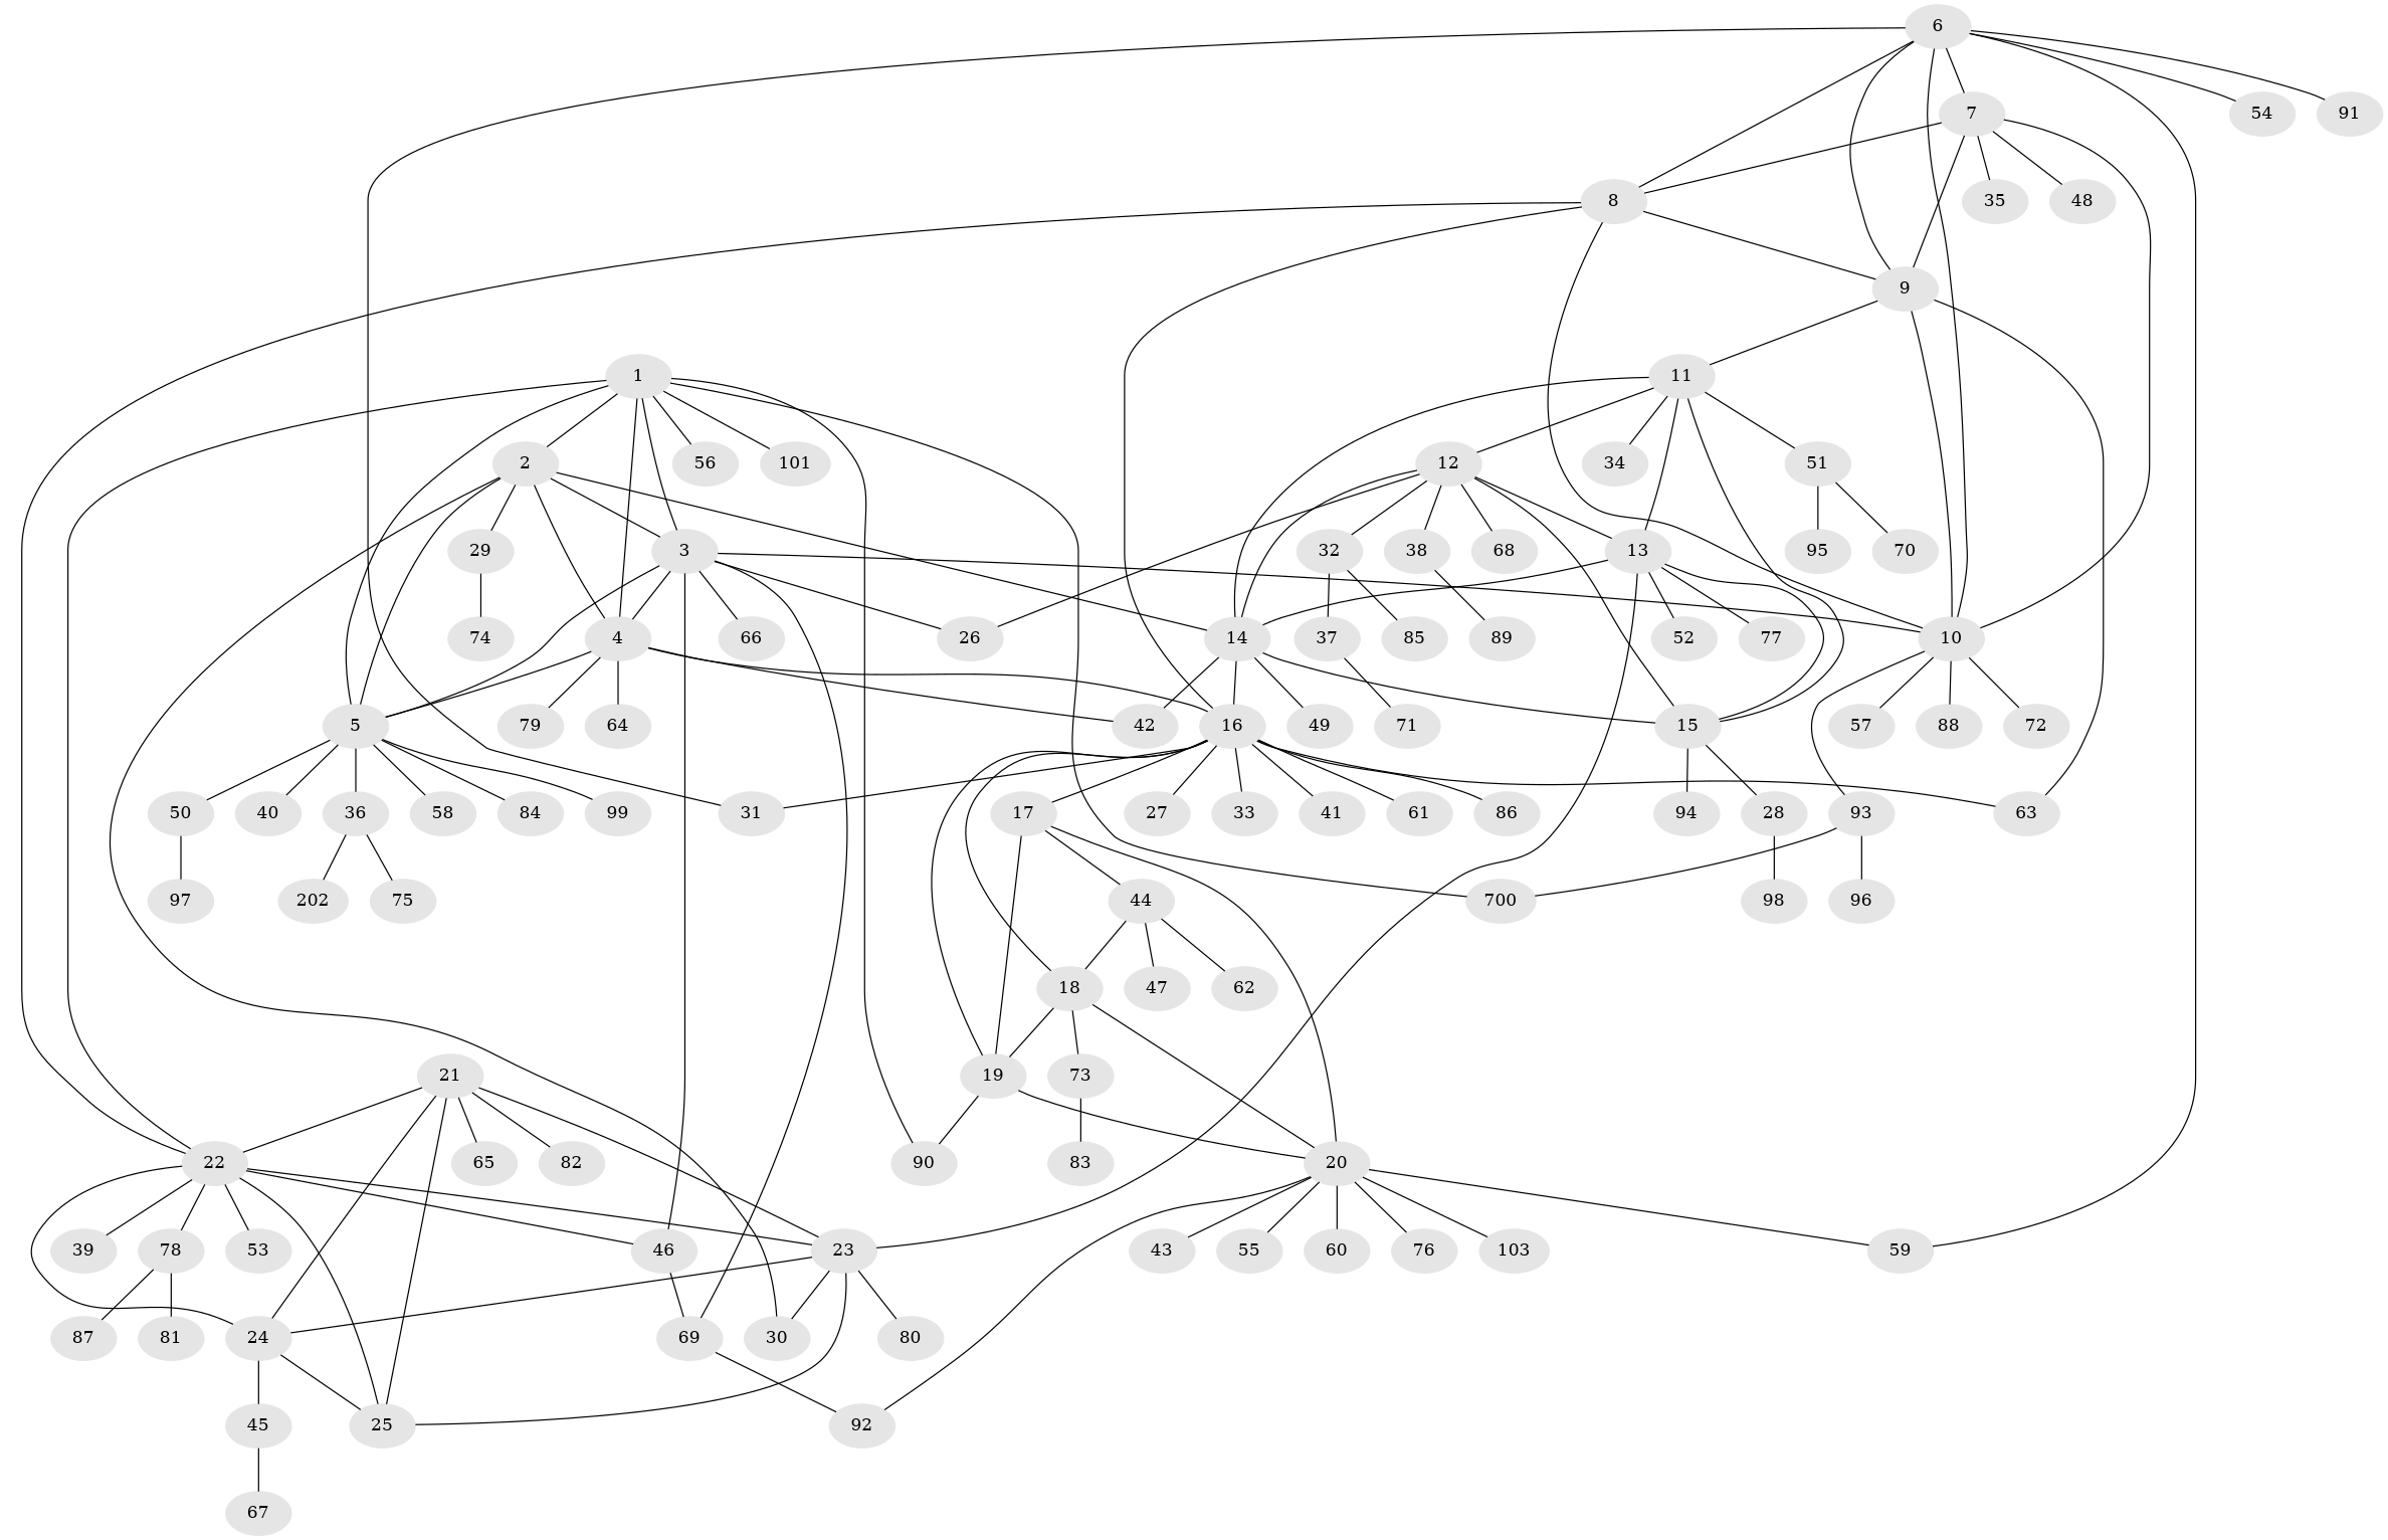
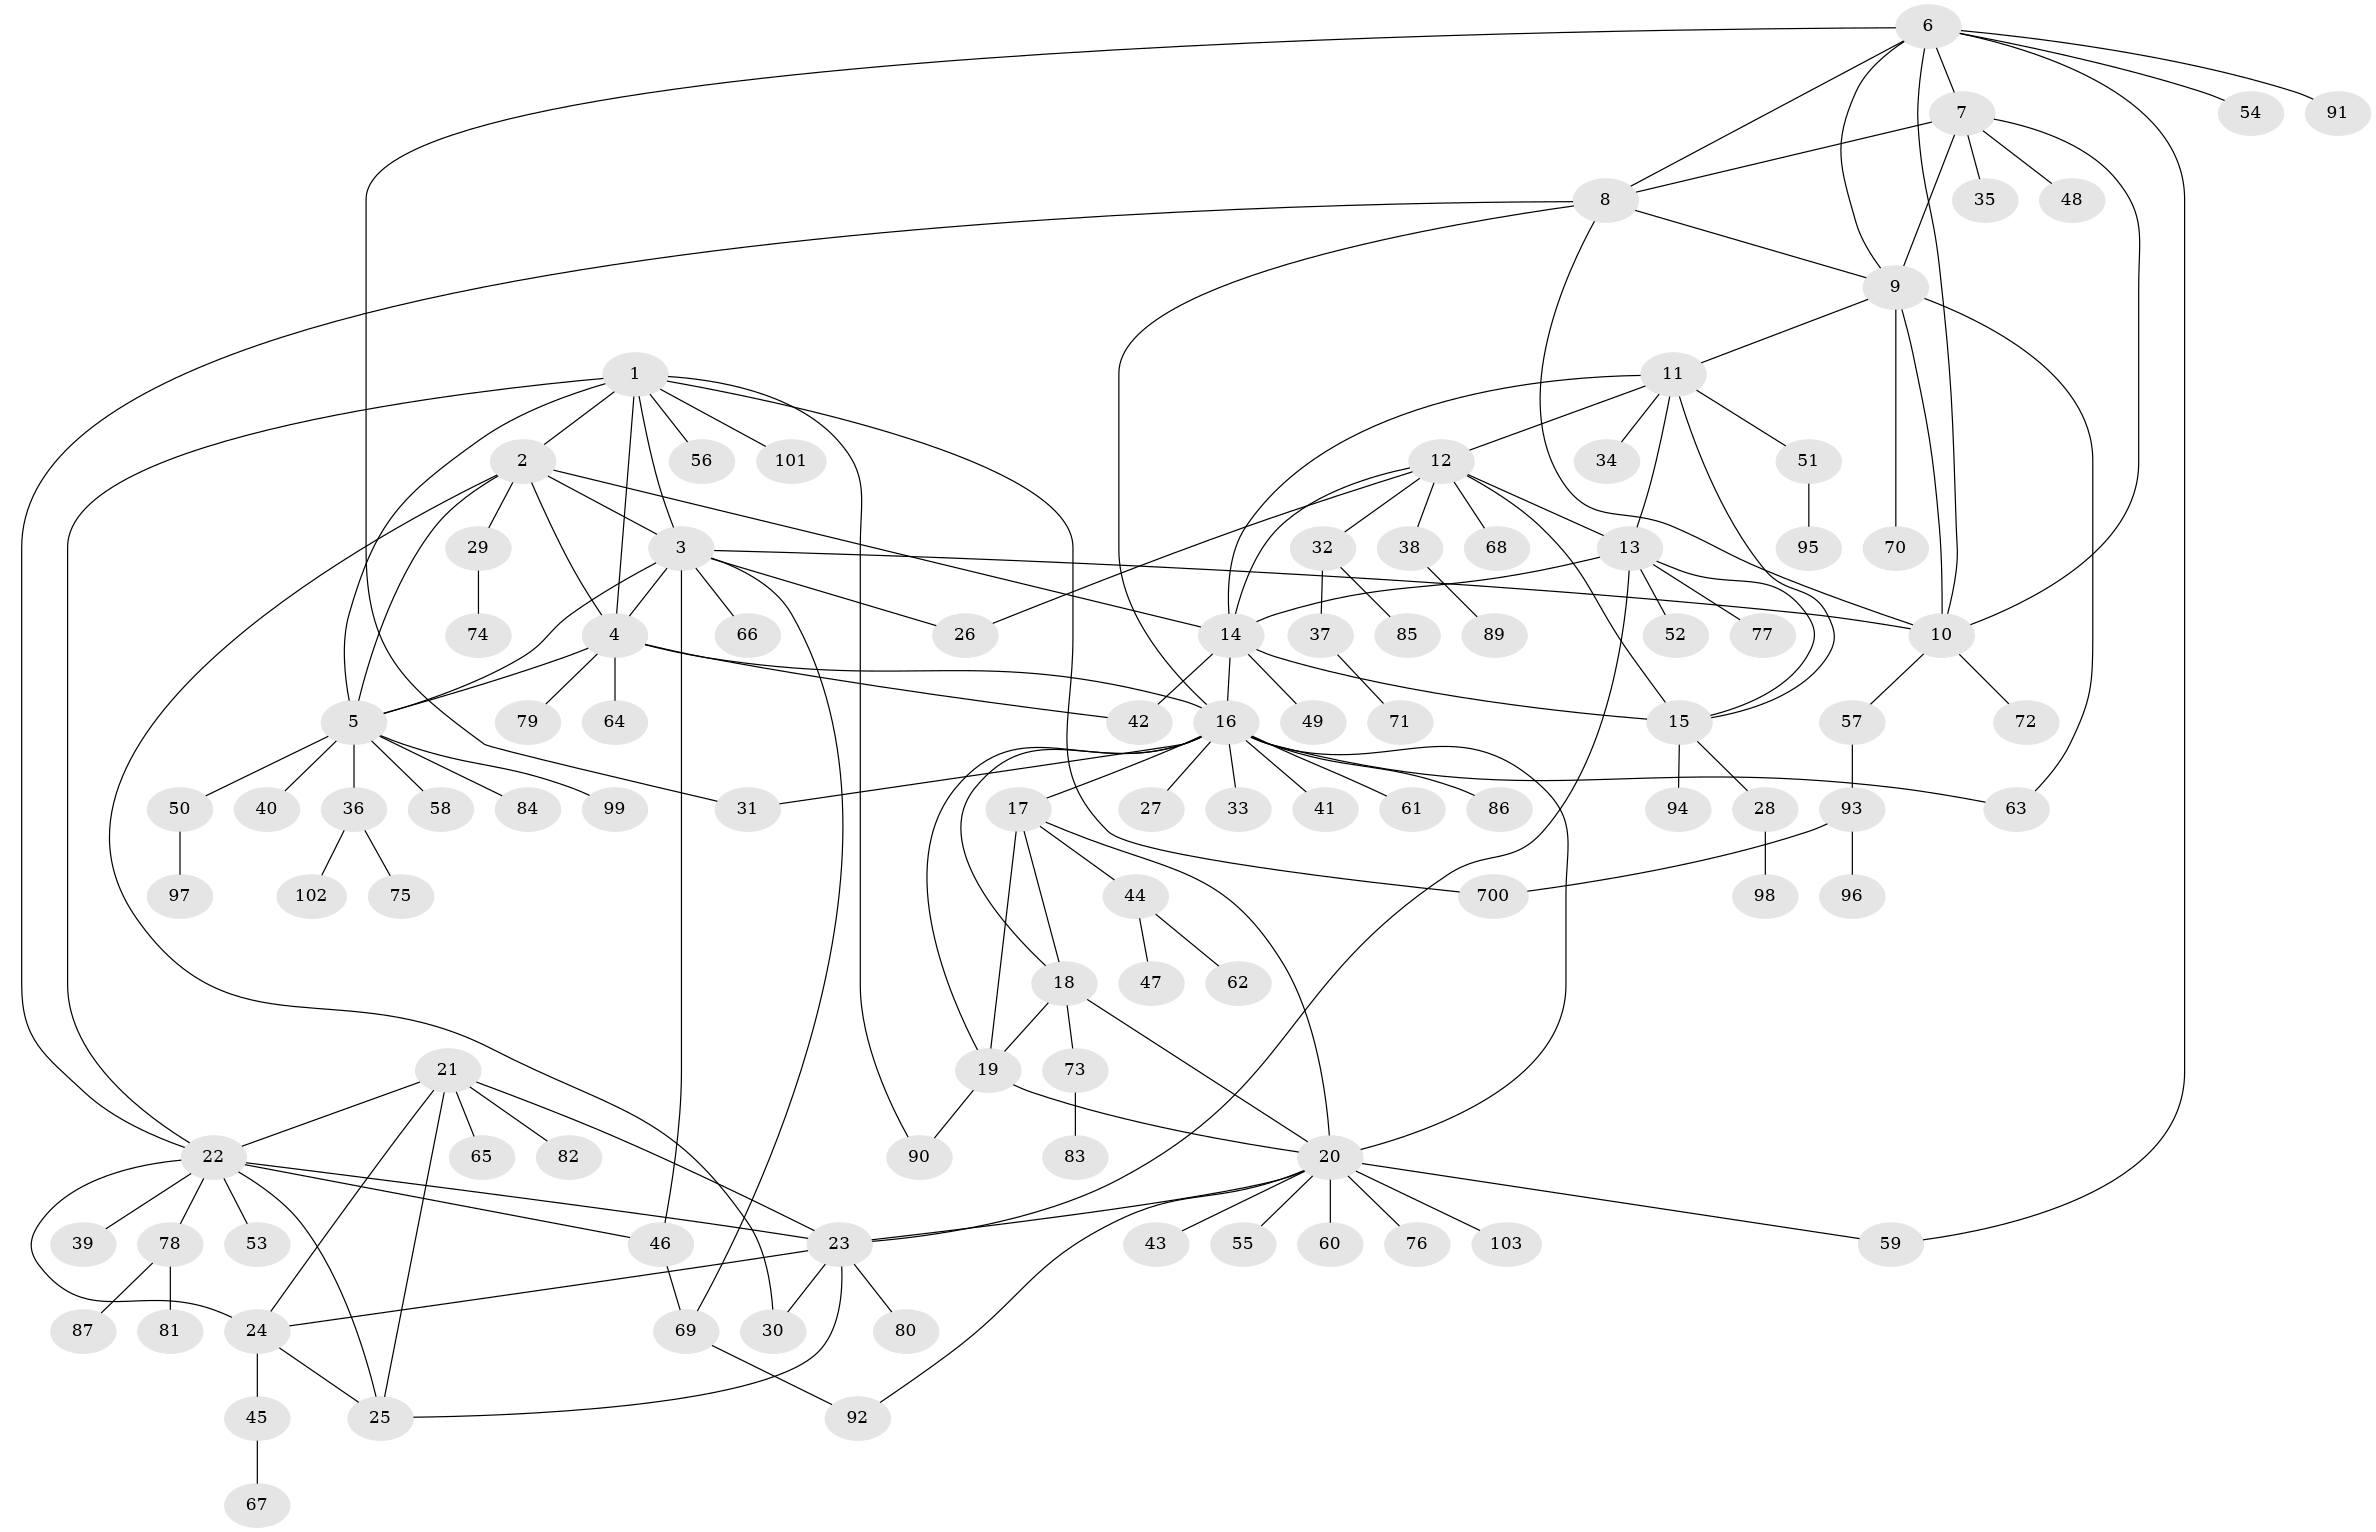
  graph {
    node [color=gray90 style=filled]
    1
    2
    3
    4
    5
    22
    56
    90
    n9 [label=700]
    101
    14
    29
    30
    10
    26
    46
    66
    69
    16
    42
    64
    79
    36
    40
    50
    58
    84
    99
    23
    24
    25
    39
    53
    78
    15
    49
    74
    57
    72
-   88
    93
    92
    31
    63
    17
    18
    19
    20
    27
    33
    41
    61
    86
    75
-   102 [label=202]
+   102
    97
    6
    7
    8
    9
    54
    59
    91
    35
    48
    11
    70
    12
    13
    34
    51
    96
    32
    38
    68
    52
    77
    28
    94
    95
    37
    85
    89
    80
    98
    44
    73
    43
    55
    60
    76
    103
    47
    62
    83
    21
    65
    82
    45
    81
    87
    67
    71
    1 -- 2
    1 -- 3
    1 -- 4
    1 -- 5
    1 -- 22
    1 -- 56
    1 -- 90
    1 -- n9
    1 -- 101
    2 -- 3
    2 -- 4
    2 -- 5
    2 -- 14
    2 -- 29
    2 -- 30
    3 -- 4
    3 -- 5
    3 -- 10
    3 -- 26
    3 -- 46
    3 -- 66
    3 -- 69
    4 -- 5
    4 -- 16
    4 -- 42
    4 -- 64
    4 -- 79
    5 -- 36
    5 -- 40
    5 -- 50
    5 -- 58
    5 -- 84
    5 -- 99
    22 -- 46
    22 -- 23
    22 -- 24
    22 -- 25
    22 -- 39
    22 -- 53
    22 -- 78
    14 -- 16
    14 -- 42
    14 -- 15
    14 -- 49
    29 -- 74
    10 -- 57
    10 -- 72
-   10 -- 88
-   10 -- 93
+   57 -- 93
    46 -- 69
    69 -- 92
    16 -- 31
    16 -- 63
    16 -- 17
    16 -- 18
    16 -- 19
+   16 -- 20
    16 -- 27
    16 -- 33
    16 -- 41
    16 -- 61
    16 -- 86
    36 -- 75
    36 -- 102
    50 -- 97
    23 -- 30
    23 -- 24
    23 -- 25
    23 -- 80
    24 -- 25
    24 -- 45
    78 -- 81
    78 -- 87
    15 -- 28
    15 -- 94
    93 -- n9
    93 -- 96
-   44 -- 18
+   17 -- 18
    17 -- 19
    17 -- 20
    17 -- 44
    18 -- 19
    18 -- 20
    18 -- 73
    19 -- 90
    19 -- 20
+   20 -- 23
    20 -- 92
    20 -- 59
    20 -- 43
    20 -- 55
    20 -- 60
    20 -- 76
    20 -- 103
    6 -- 10
    6 -- 31
    6 -- 7
    6 -- 8
    6 -- 9
    6 -- 54
    6 -- 59
    6 -- 91
    7 -- 10
    7 -- 8
    7 -- 9
    7 -- 35
    7 -- 48
    8 -- 22
    8 -- 10
    8 -- 16
    8 -- 9
    9 -- 10
    9 -- 63
    9 -- 11
-   51 -- 70
+   9 -- 70
    11 -- 14
    11 -- 15
    11 -- 12
    11 -- 13
    11 -- 34
    11 -- 51
    12 -- 14
    12 -- 26
    12 -- 15
    12 -- 13
    12 -- 32
    12 -- 38
    12 -- 68
    13 -- 14
    13 -- 23
    13 -- 15
    13 -- 52
    13 -- 77
    51 -- 95
    32 -- 37
    32 -- 85
    38 -- 89
    28 -- 98
    37 -- 71
    44 -- 47
    44 -- 62
    73 -- 83
    21 -- 22
    21 -- 23
    21 -- 24
    21 -- 25
    21 -- 65
    21 -- 82
    45 -- 67
  }
